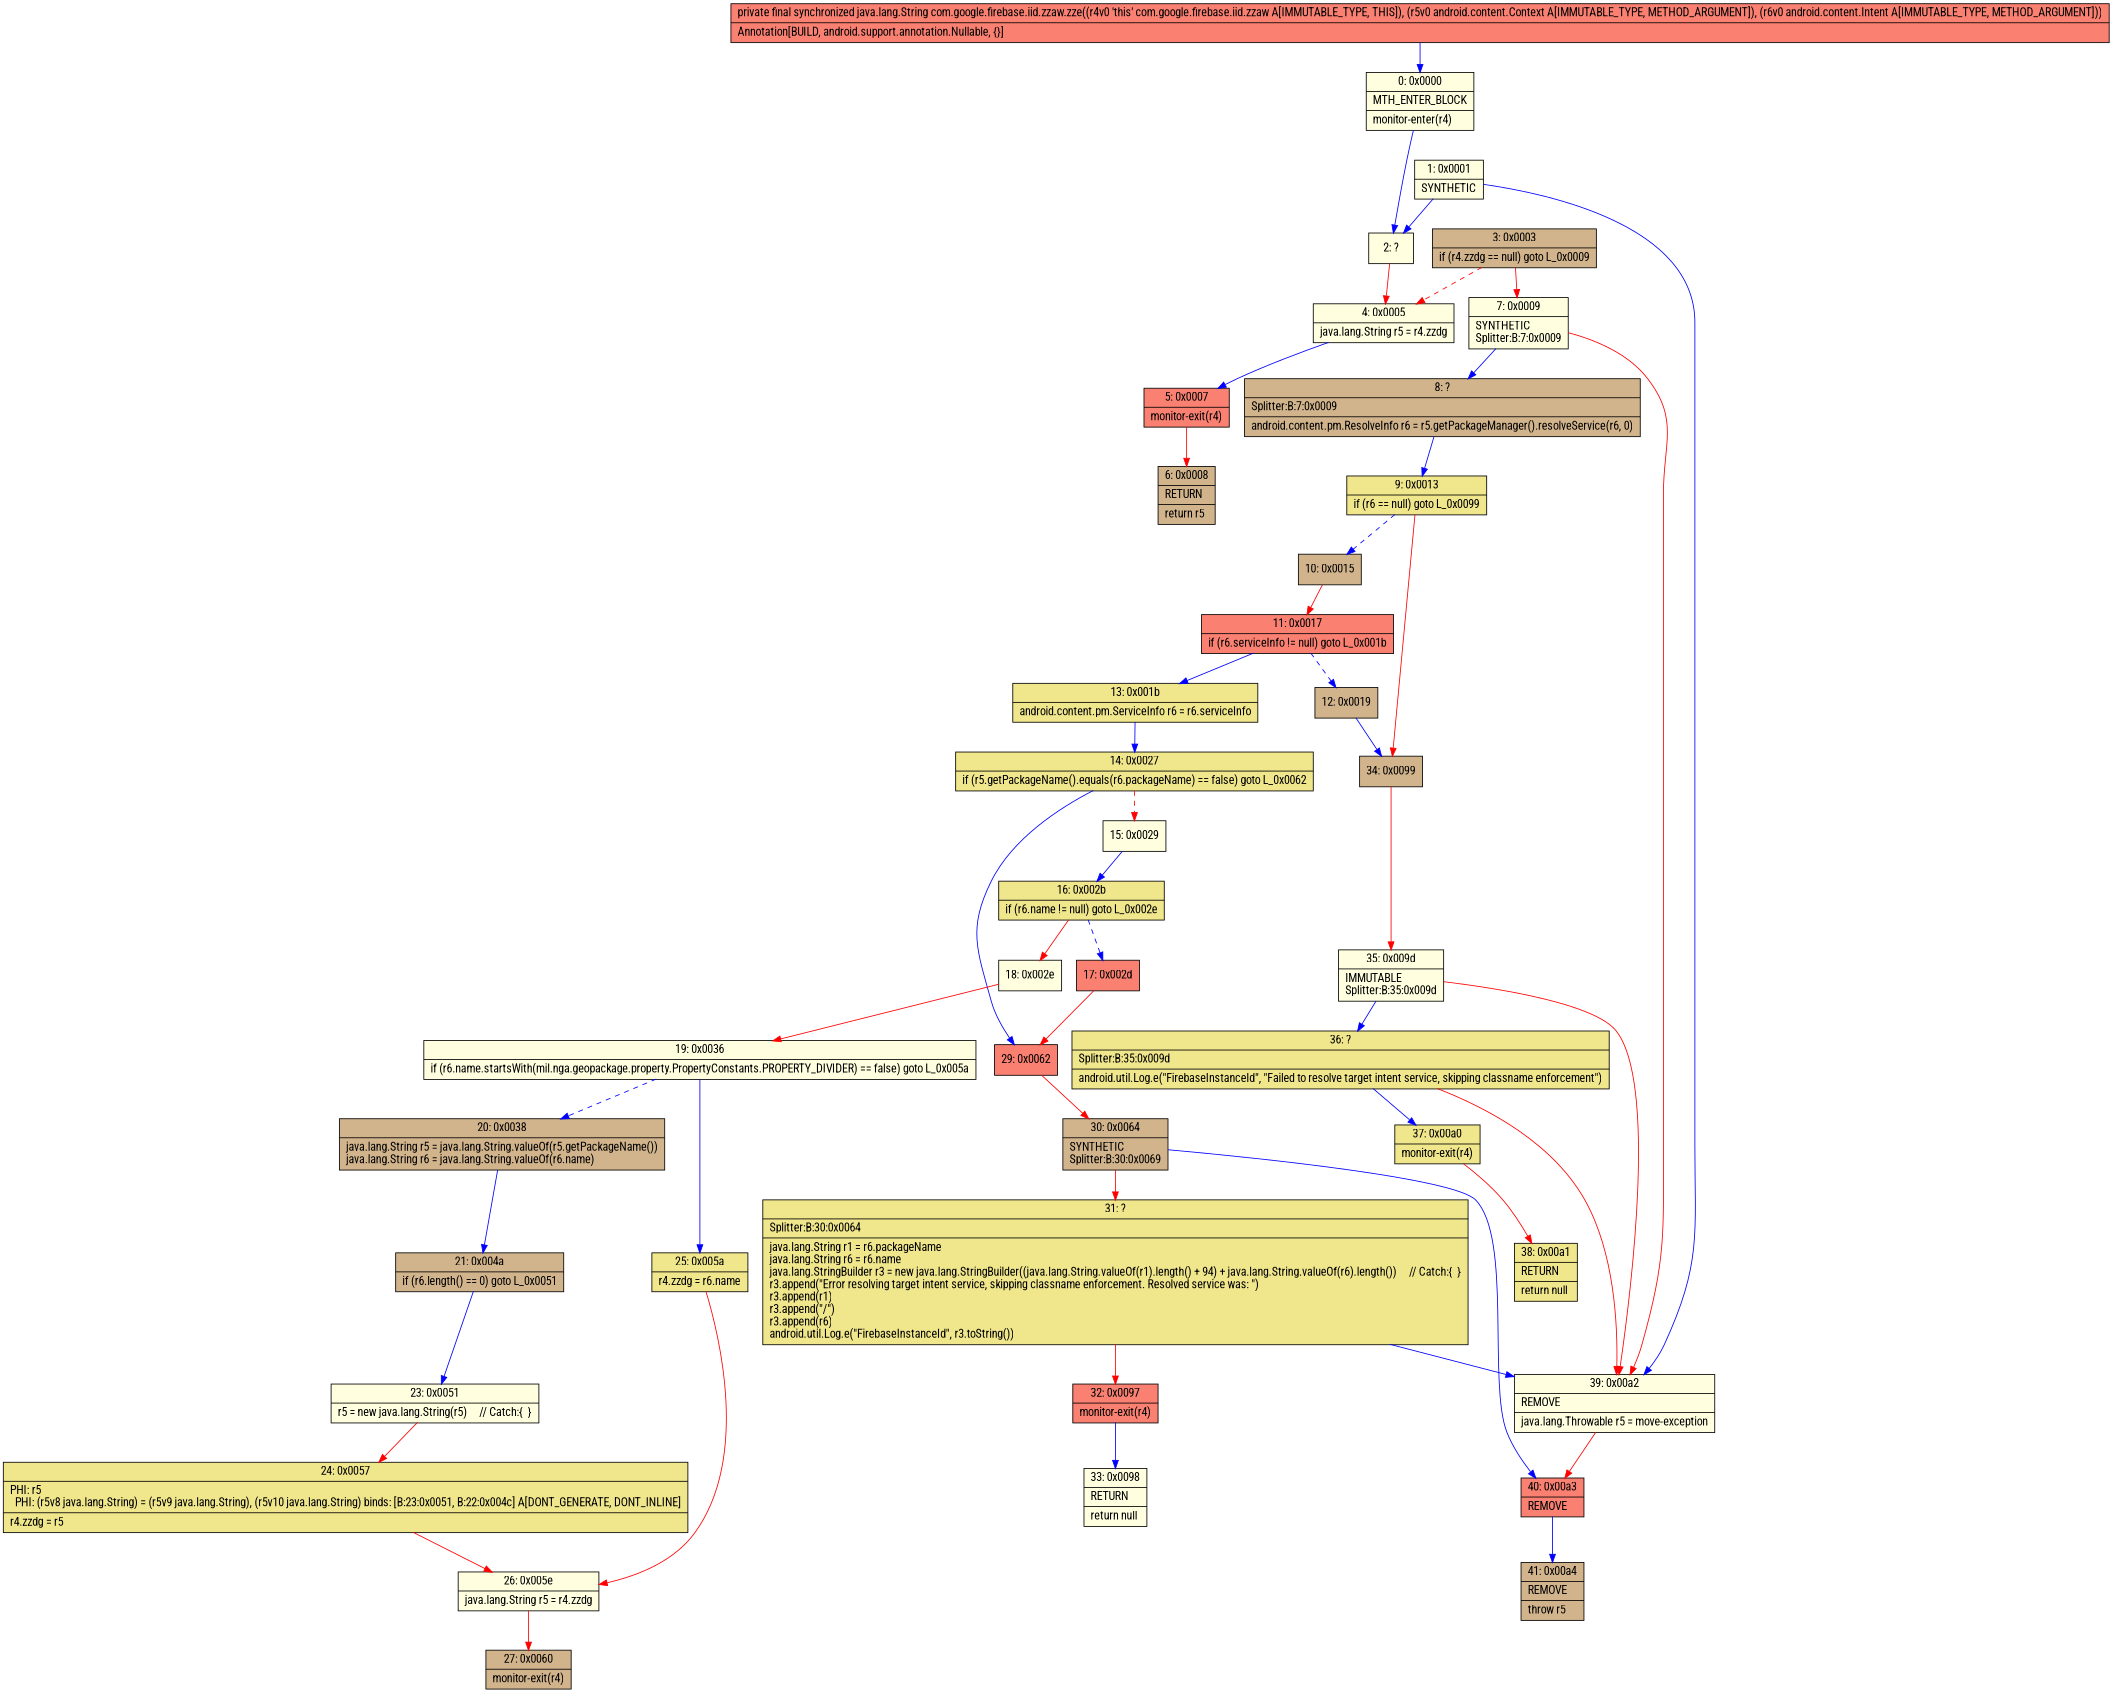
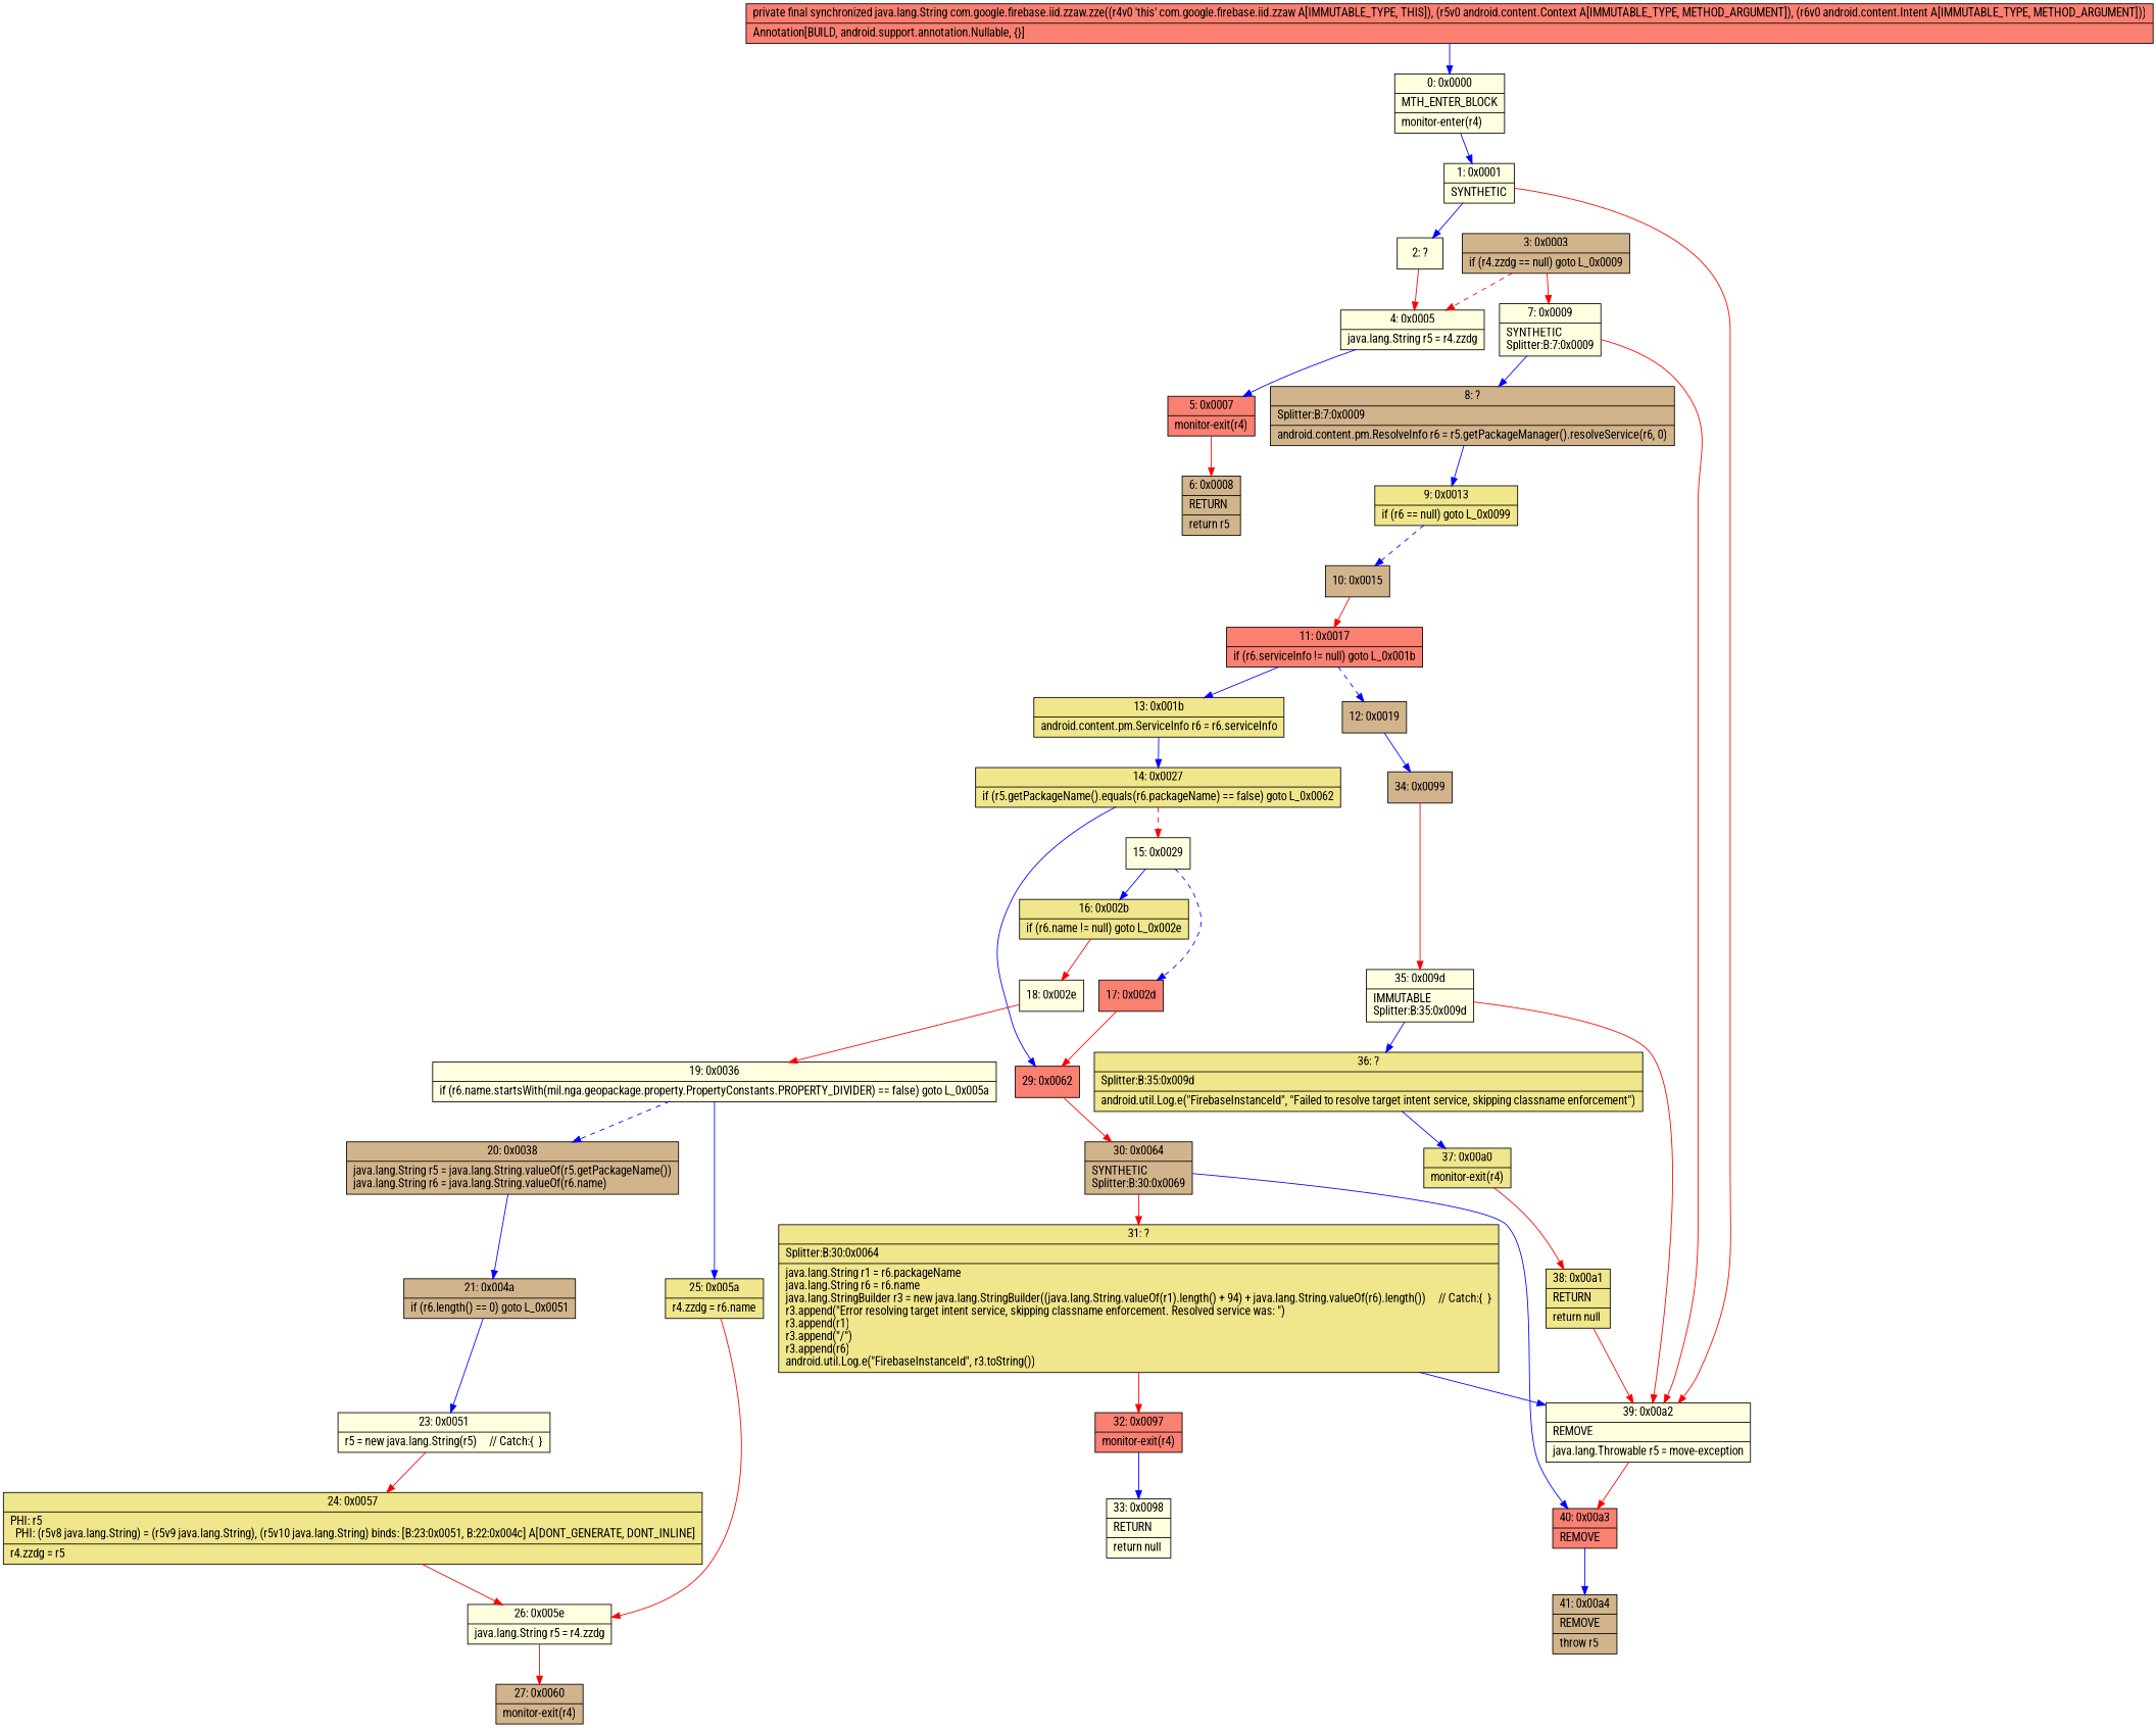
  digraph {
    fontname="Roboto Condensed"
    node [fillcolor=lightyellow fontname="Roboto Condensed" shape=record style=filled]
    edge [color=blue fontname="Roboto Condensed"]
    n1 [label="{0\:\ 0x0000|MTH_ENTER_BLOCK\l|monitor\-enter(r4)\l}"]
    n2 [label="{1\:\ 0x0001|SYNTHETIC\l}"]
    n3 [label="{2\:\ ?}"]
    n4 [label="{39\:\ 0x00a2|REMOVE\l|java.lang.Throwable r5 = move\-exception\l}"]
    n5 [label="{4\:\ 0x0005|java.lang.String r5 = r4.zzdg\l}"]
    n6 [fillcolor=salmon label="{40\:\ 0x00a3|REMOVE\l}"]
    n7 [fillcolor=tan label="{3\:\ 0x0003|if (r4.zzdg == null) goto L_0x0009\l}"]
    n8 [label="{7\:\ 0x0009|SYNTHETIC\lSplitter:B:7:0x0009\l}"]
    n9 [fillcolor=salmon label="{5\:\ 0x0007|monitor\-exit(r4)\l}"]
    n10 [fillcolor=tan label="{8\:\ ?|Splitter:B:7:0x0009\l|android.content.pm.ResolveInfo r6 = r5.getPackageManager().resolveService(r6, 0)\l}"]
    n11 [fillcolor=tan label="{6\:\ 0x0008|RETURN\l|return r5\l}"]
    n12 [fillcolor=khaki label="{9\:\ 0x0013|if (r6 == null) goto L_0x0099\l}"]
    n13 [fillcolor=tan label="{10\:\ 0x0015}"]
    n14 [fillcolor=tan label="{34\:\ 0x0099}"]
    n15 [fillcolor=salmon label="{11\:\ 0x0017|if (r6.serviceInfo != null) goto L_0x001b\l}"]
    n16 [label="{35\:\ 0x009d|IMMUTABLE\lSplitter:B:35:0x009d\l}"]
    n17 [fillcolor=tan label="{12\:\ 0x0019}"]
    n18 [fillcolor=khaki label="{13\:\ 0x001b|android.content.pm.ServiceInfo r6 = r6.serviceInfo\l}"]
    n19 [fillcolor=khaki label="{14\:\ 0x0027|if (r5.getPackageName().equals(r6.packageName) == false) goto L_0x0062\l}"]
    n20 [label="{15\:\ 0x0029}"]
    n21 [fillcolor=salmon label="{29\:\ 0x0062}"]
    n22 [fillcolor=khaki label="{16\:\ 0x002b|if (r6.name != null) goto L_0x002e\l}"]
    n23 [fillcolor=tan label="{30\:\ 0x0064|SYNTHETIC\lSplitter:B:30:0x0069\l}"]
    n24 [fillcolor=salmon label="{17\:\ 0x002d}"]
    n25 [label="{18\:\ 0x002e}"]
    n26 [label="{19\:\ 0x0036|if (r6.name.startsWith(mil.nga.geopackage.property.PropertyConstants.PROPERTY_DIVIDER) == false) goto L_0x005a\l}"]
    n27 [fillcolor=tan label="{20\:\ 0x0038|java.lang.String r5 = java.lang.String.valueOf(r5.getPackageName())\ljava.lang.String r6 = java.lang.String.valueOf(r6.name)\l}"]
    n28 [fillcolor=khaki label="{25\:\ 0x005a|r4.zzdg = r6.name\l}"]
    n29 [fillcolor=tan label="{21\:\ 0x004a|if (r6.length() == 0) goto L_0x0051\l}"]
    n30 [label="{26\:\ 0x005e|java.lang.String r5 = r4.zzdg\l}"]
    n31 [label="{23\:\ 0x0051|r5 = new java.lang.String(r5)     \/\/ Catch:\{  \}\l}"]
    n32 [fillcolor=khaki label="{24\:\ 0x0057|PHI: r5 \l  PHI: (r5v8 java.lang.String) = (r5v9 java.lang.String), (r5v10 java.lang.String) binds: [B:23:0x0051, B:22:0x004c] A[DONT_GENERATE, DONT_INLINE]\l|r4.zzdg = r5\l}"]
    n33 [fillcolor=tan label="{27\:\ 0x0060|monitor\-exit(r4)\l}"]
    n34 [fillcolor=khaki label="{31\:\ ?|Splitter:B:30:0x0064\l|java.lang.String r1 = r6.packageName\ljava.lang.String r6 = r6.name\ljava.lang.StringBuilder r3 = new java.lang.StringBuilder((java.lang.String.valueOf(r1).length() + 94) + java.lang.String.valueOf(r6).length())     \/\/ Catch:\{  \}\lr3.append(\"Error resolving target intent service, skipping classname enforcement. Resolved service was: \")\lr3.append(r1)\lr3.append(\"\/\")\lr3.append(r6)\landroid.util.Log.e(\"FirebaseInstanceId\", r3.toString())\l}"]
    n35 [fillcolor=salmon label="{32\:\ 0x0097|monitor\-exit(r4)\l}"]
    n36 [label="{33\:\ 0x0098|RETURN\l|return null\l}"]
    n37 [fillcolor=khaki label="{36\:\ ?|Splitter:B:35:0x009d\l|android.util.Log.e(\"FirebaseInstanceId\", \"Failed to resolve target intent service, skipping classname enforcement\")\l}"]
    n38 [fillcolor=khaki label="{37\:\ 0x00a0|monitor\-exit(r4)\l}"]
    n39 [fillcolor=khaki label="{38\:\ 0x00a1|RETURN\l|return null\l}"]
    n40 [fillcolor=tan label="{41\:\ 0x00a4|REMOVE\l|throw r5\l}"]
    n41 [fillcolor=salmon label="{private final synchronized java.lang.String com.google.firebase.iid.zzaw.zze((r4v0 'this' com.google.firebase.iid.zzaw A[IMMUTABLE_TYPE, THIS]), (r5v0 android.content.Context A[IMMUTABLE_TYPE, METHOD_ARGUMENT]), (r6v0 android.content.Intent A[IMMUTABLE_TYPE, METHOD_ARGUMENT]))  | Annotation[BUILD, android.support.annotation.Nullable, \{\}]\l}"]
-   n1 -> n3
+   n1 -> n2
    n2 -> n3
-   n2 -> n4
+   n2 -> n4 [color=red]
    n3 -> n5 [color=red]
    n4 -> n6 [color=red]
    n5 -> n9
    n6 -> n40
    n7 -> n5 [color=red style=dashed]
    n7 -> n8 [color=red]
    n8 -> n4 [color=red]
    n8 -> n10
    n9 -> n11 [color=red]
    n10 -> n12
    n12 -> n13 [style=dashed]
-   n12 -> n14 [color=red]
    n13 -> n15 [color=red]
    n14 -> n16 [color=red]
    n15 -> n17 [style=dashed]
    n15 -> n18
    n16 -> n4 [color=red]
    n16 -> n37
    n17 -> n14
    n18 -> n19
    n19 -> n20 [color=red style=dashed]
    n19 -> n21
    n20 -> n22
    n21 -> n23 [color=red]
-   n22 -> n24 [style=dashed]
+   n20 -> n24 [style=dashed]
    n22 -> n25 [color=red]
    n23 -> n6
    n23 -> n34 [color=red]
    n24 -> n21 [color=red]
    n25 -> n26 [color=red]
    n26 -> n27 [style=dashed]
    n26 -> n28
    n27 -> n29
    n28 -> n30 [color=red]
    n29 -> n31
    n30 -> n33 [color=red]
    n31 -> n32 [color=red]
    n32 -> n30 [color=red]
    n34 -> n4
    n34 -> n35 [color=red]
    n35 -> n36
-   n37 -> n4 [color=red]
+   n39 -> n4 [color=red]
    n37 -> n38
    n38 -> n39 [color=red]
    n41 -> n1
  }
